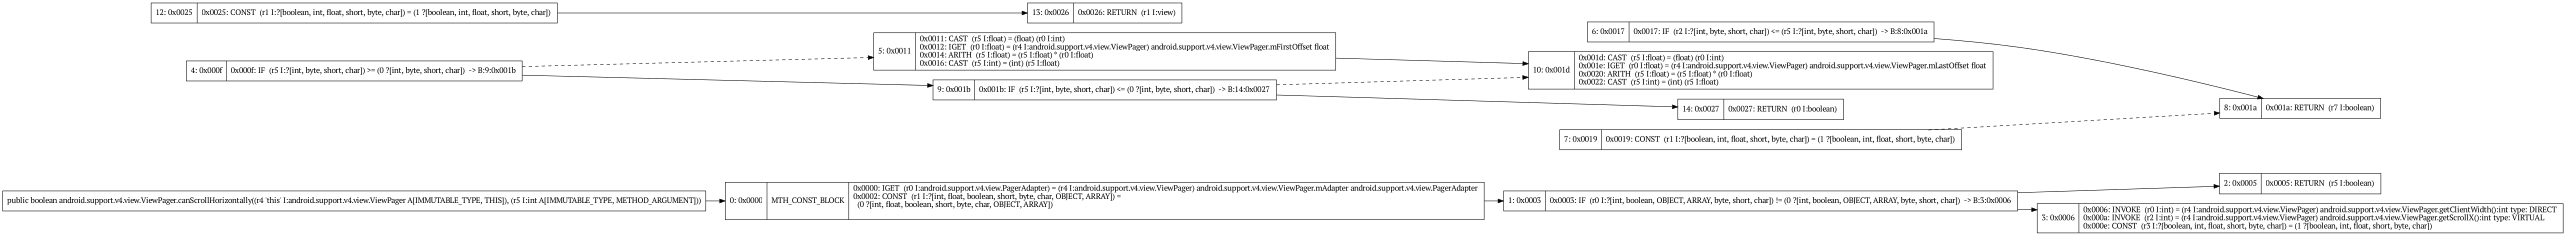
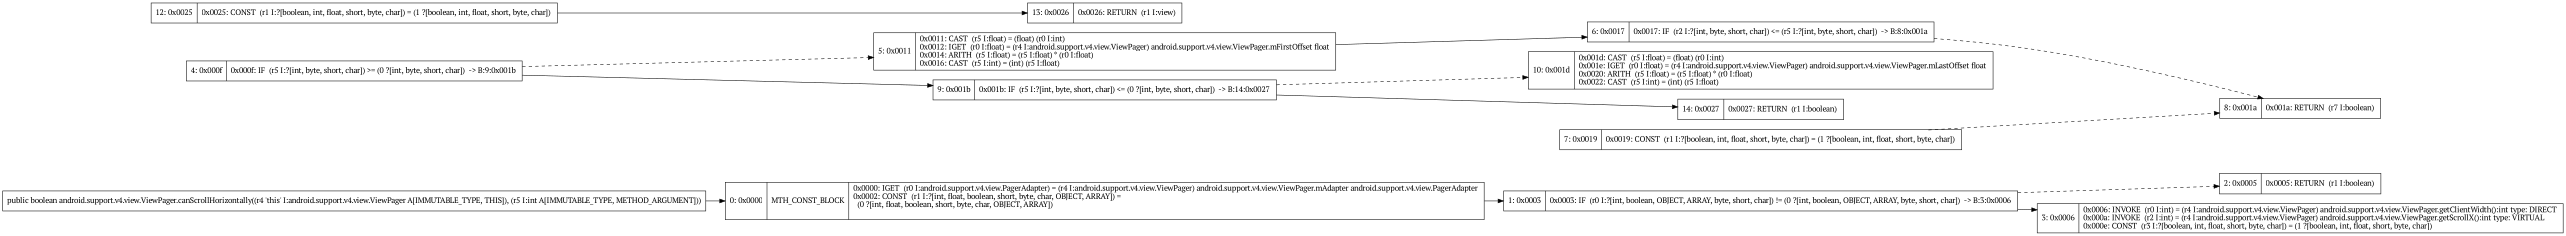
  digraph {
    fontname="PT Serif"
    rankdir=LR
    node [fontname="PT Serif" shape=record]
    edge [fontname="PT Serif"]
    n1 [label="{0\:\ 0x0000|MTH_CONST_BLOCK\l|0x0000: IGET  (r0 I:android.support.v4.view.PagerAdapter) = (r4 I:android.support.v4.view.ViewPager) android.support.v4.view.ViewPager.mAdapter android.support.v4.view.PagerAdapter \l0x0002: CONST  (r1 I:?[int, float, boolean, short, byte, char, OBJECT, ARRAY]) = \l  (0 ?[int, float, boolean, short, byte, char, OBJECT, ARRAY])\l \l}"]
    n2 [label="{1\:\ 0x0003|0x0003: IF  (r0 I:?[int, boolean, OBJECT, ARRAY, byte, short, char]) != (0 ?[int, boolean, OBJECT, ARRAY, byte, short, char])  \-\> B:3:0x0006 \l}"]
-   n3 [label="{2\:\ 0x0005|0x0005: RETURN  (r5 I:boolean) \l}"]
+   n3 [label="{2\:\ 0x0005|0x0005: RETURN  (r1 I:boolean) \l}"]
    n4 [label="{3\:\ 0x0006|0x0006: INVOKE  (r0 I:int) = (r4 I:android.support.v4.view.ViewPager) android.support.v4.view.ViewPager.getClientWidth():int type: DIRECT \l0x000a: INVOKE  (r2 I:int) = (r4 I:android.support.v4.view.ViewPager) android.support.v4.view.ViewPager.getScrollX():int type: VIRTUAL \l0x000e: CONST  (r3 I:?[boolean, int, float, short, byte, char]) = (1 ?[boolean, int, float, short, byte, char]) \l}"]
    n5 [label="{4\:\ 0x000f|0x000f: IF  (r5 I:?[int, byte, short, char]) \>= (0 ?[int, byte, short, char])  \-\> B:9:0x001b \l}"]
    n6 [label="{5\:\ 0x0011|0x0011: CAST  (r5 I:float) = (float) (r0 I:int) \l0x0012: IGET  (r0 I:float) = (r4 I:android.support.v4.view.ViewPager) android.support.v4.view.ViewPager.mFirstOffset float \l0x0014: ARITH  (r5 I:float) = (r5 I:float) * (r0 I:float) \l0x0016: CAST  (r5 I:int) = (int) (r5 I:float) \l}"]
    n7 [label="{9\:\ 0x001b|0x001b: IF  (r5 I:?[int, byte, short, char]) \<= (0 ?[int, byte, short, char])  \-\> B:14:0x0027 \l}"]
    n8 [label="{6\:\ 0x0017|0x0017: IF  (r2 I:?[int, byte, short, char]) \<= (r5 I:?[int, byte, short, char])  \-\> B:8:0x001a \l}"]
    n9 [label="{10\:\ 0x001d|0x001d: CAST  (r5 I:float) = (float) (r0 I:int) \l0x001e: IGET  (r0 I:float) = (r4 I:android.support.v4.view.ViewPager) android.support.v4.view.ViewPager.mLastOffset float \l0x0020: ARITH  (r5 I:float) = (r5 I:float) * (r0 I:float) \l0x0022: CAST  (r5 I:int) = (int) (r5 I:float) \l}"]
-   n10 [label="{14\:\ 0x0027|0x0027: RETURN  (r0 I:boolean) \l}"]
+   n10 [label="{14\:\ 0x0027|0x0027: RETURN  (r1 I:boolean) \l}"]
    n11 [label="{8\:\ 0x001a|0x001a: RETURN  (r7 I:boolean) \l}"]
    n12 [label="{7\:\ 0x0019|0x0019: CONST  (r1 I:?[boolean, int, float, short, byte, char]) = (1 ?[boolean, int, float, short, byte, char]) \l}"]
    n13 [label="{12\:\ 0x0025|0x0025: CONST  (r1 I:?[boolean, int, float, short, byte, char]) = (1 ?[boolean, int, float, short, byte, char]) \l}"]
    n14 [label="{13\:\ 0x0026|0x0026: RETURN  (r1 I:view) \l}"]
    n15 [label="{public boolean android.support.v4.view.ViewPager.canScrollHorizontally((r4 'this' I:android.support.v4.view.ViewPager A[IMMUTABLE_TYPE, THIS]), (r5 I:int A[IMMUTABLE_TYPE, METHOD_ARGUMENT])) }"]
    n1 -> n2
-   n2 -> n3 [style=solid]
+   n2 -> n3 [style=dashed]
    n2 -> n4
    n5 -> n6 [style=dashed]
    n5 -> n7
-   n6 -> n9
+   n6 -> n8
    n7 -> n9 [style=dashed]
    n7 -> n10
-   n8 -> n11
+   n8 -> n11 [style=dashed]
    n12 -> n11 [style=dashed]
    n13 -> n14
    n15 -> n1
  }
